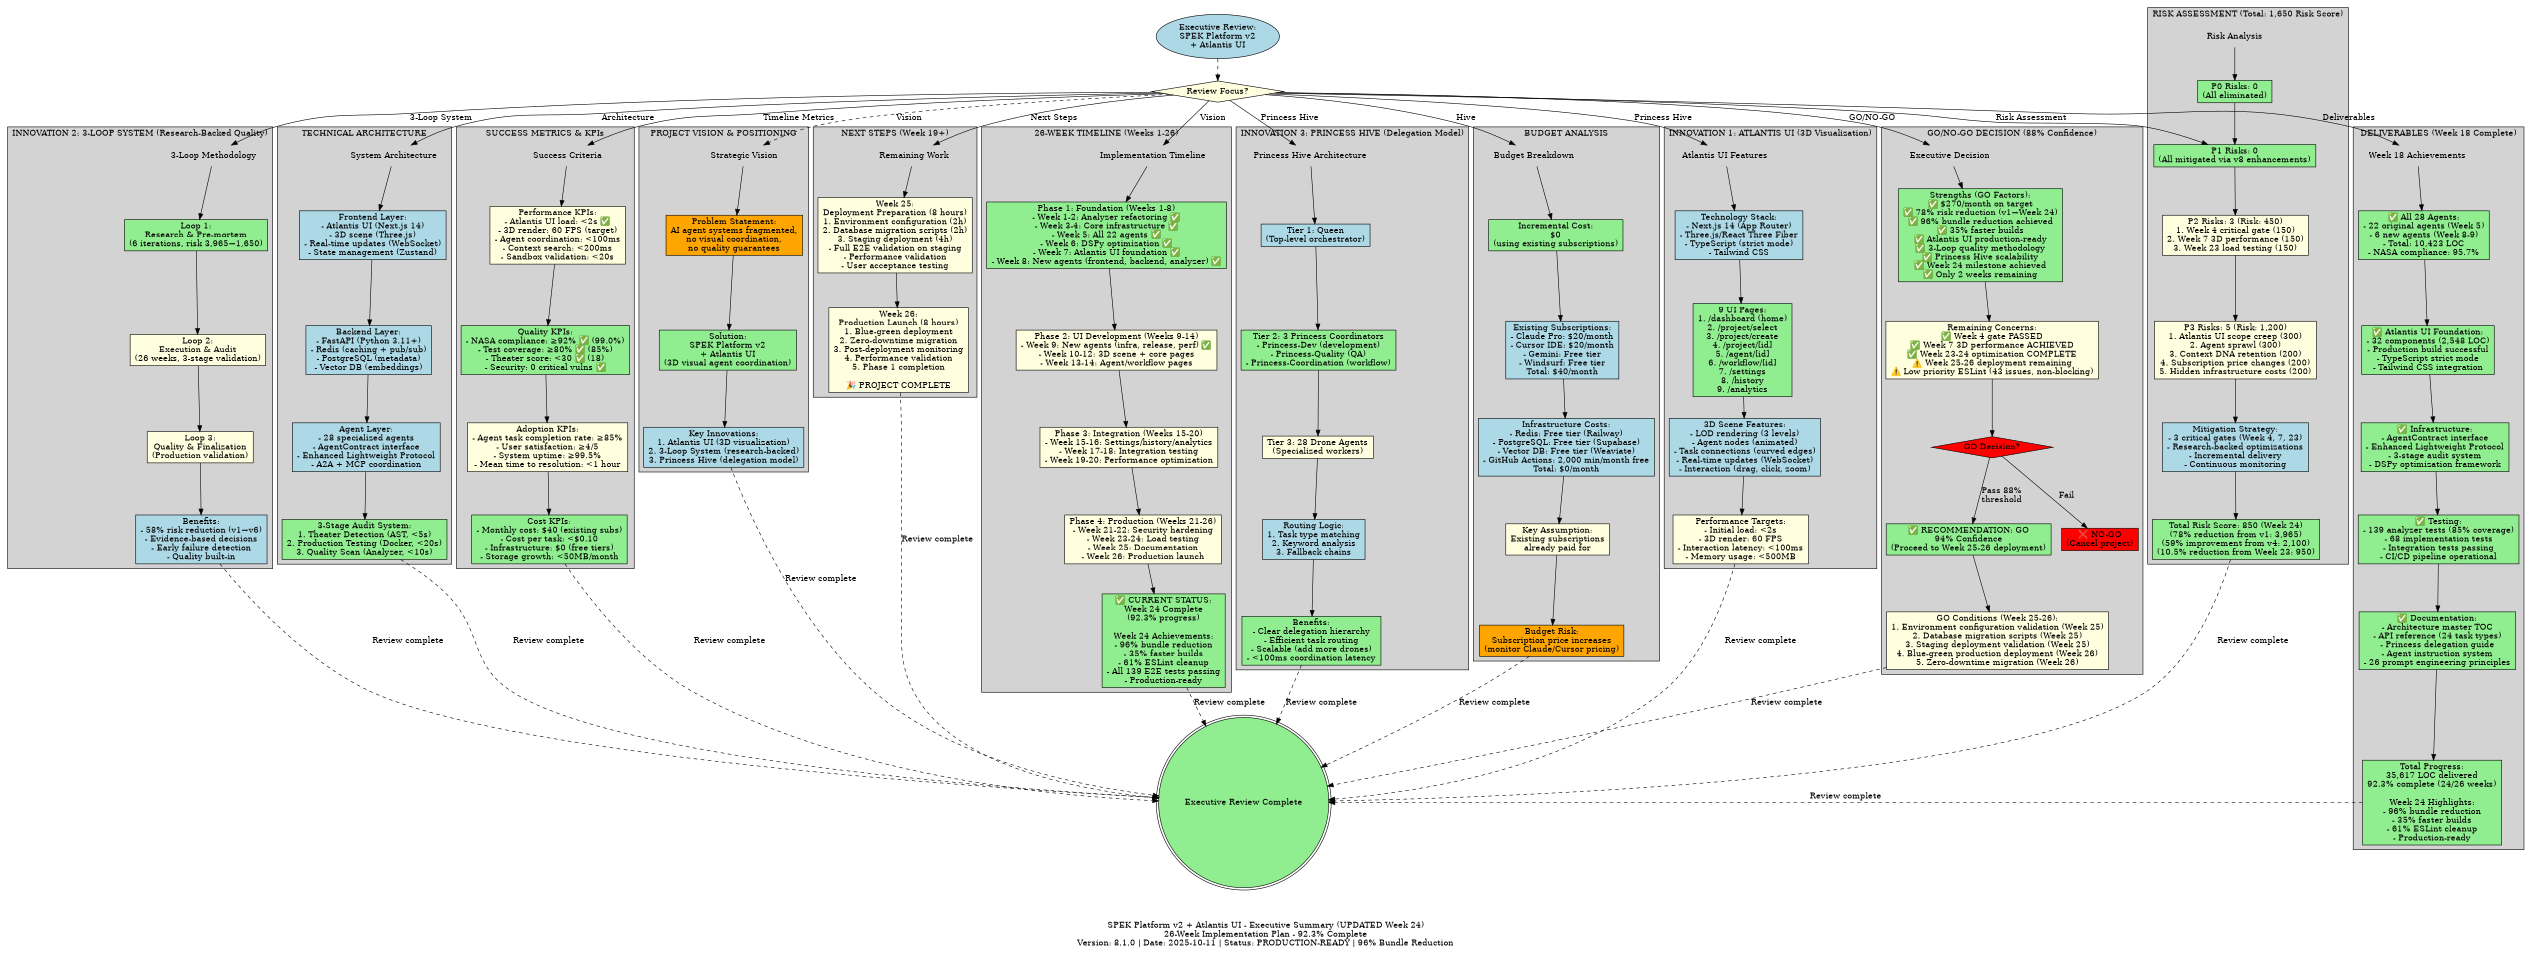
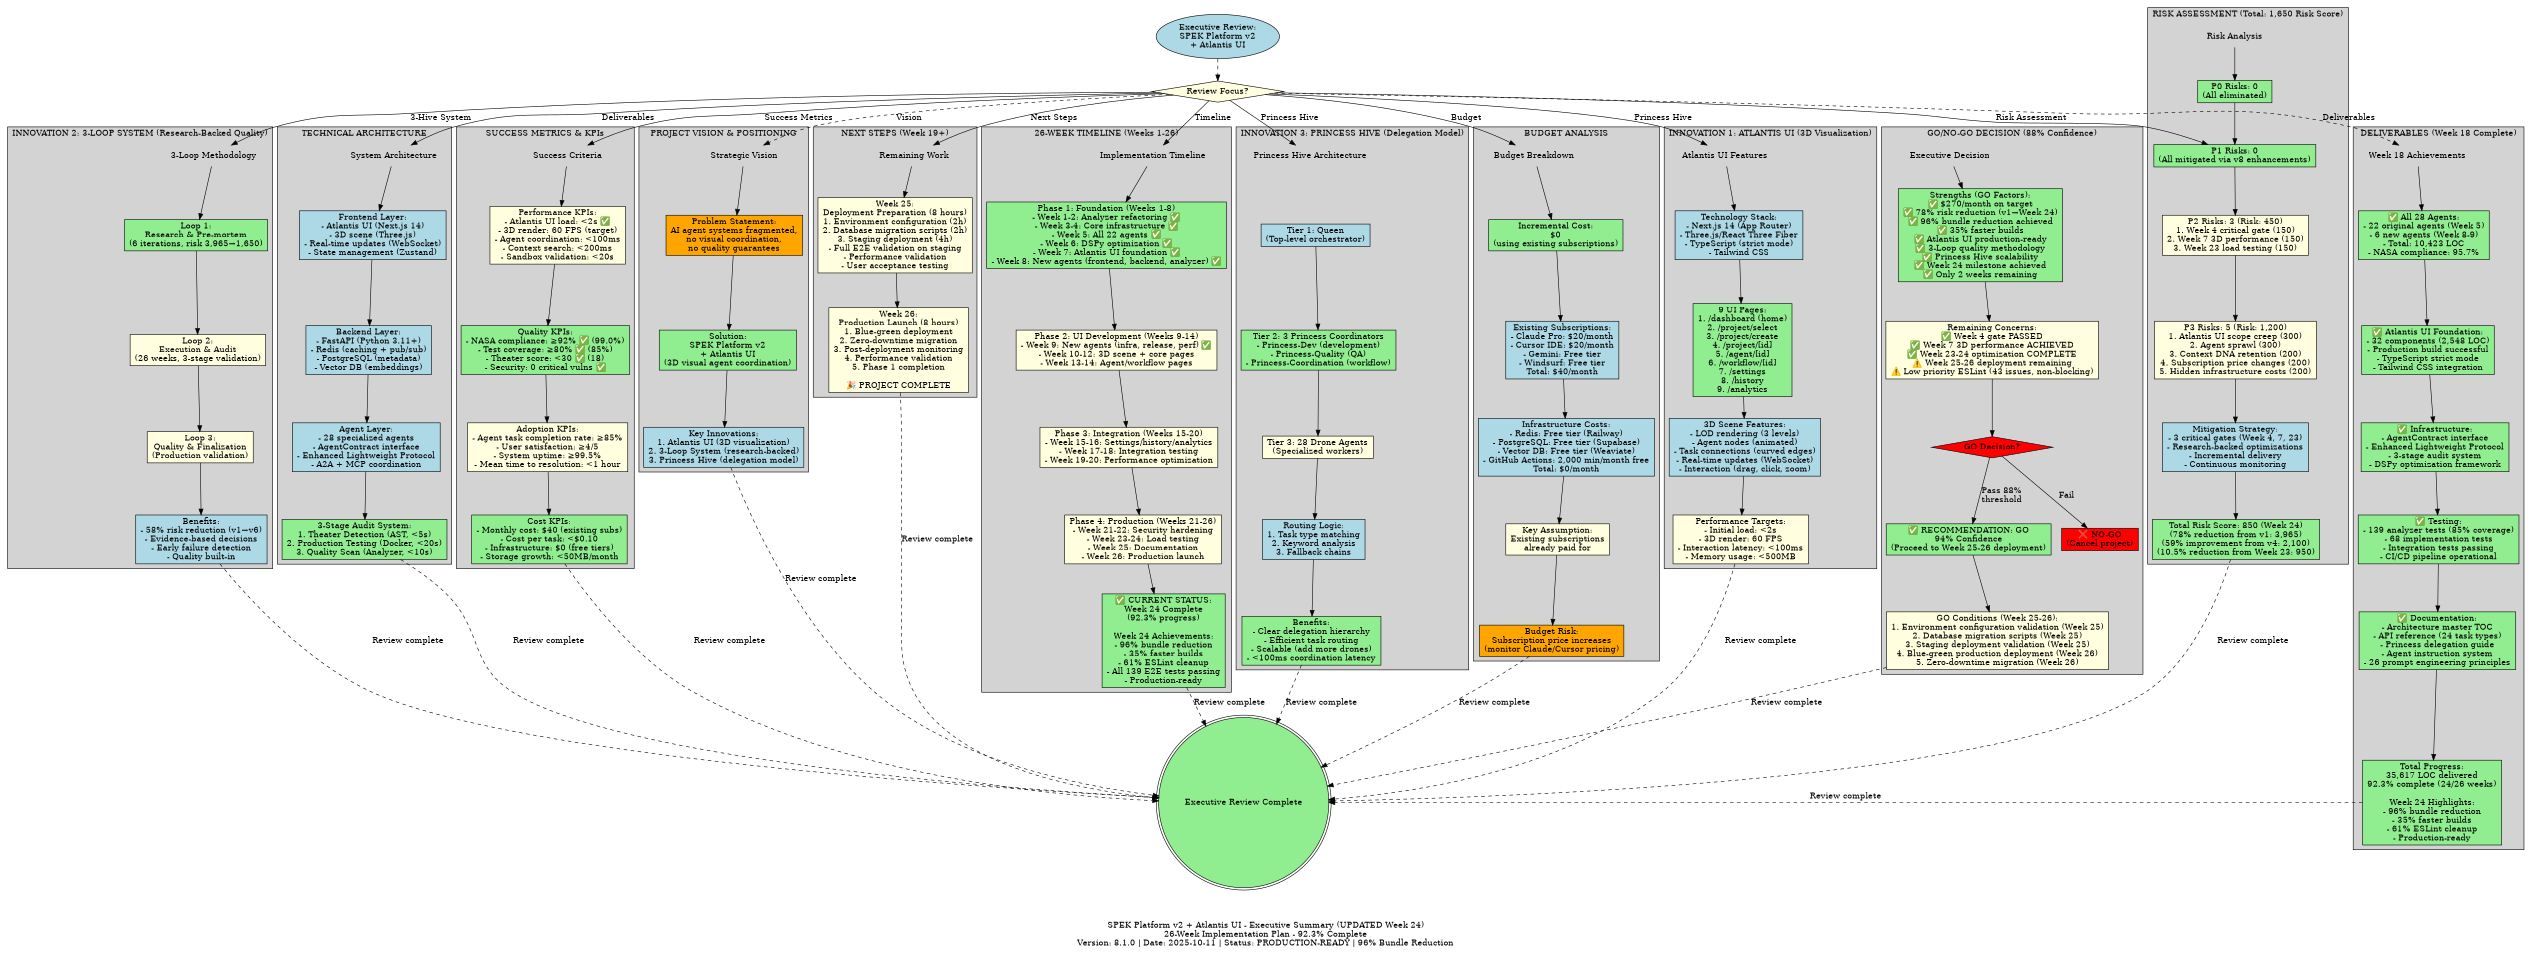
  digraph {
    compound=true
    label="SPEK Platform v2 + Atlantis UI - Executive Summary (UPDATED Week 24)\n26-Week Implementation Plan - 92.3% Complete\nVersion: 8.1.0 | Date: 2025-10-11 | Status: PRODUCTION-READY | 96% Bundle Reduction"
    rankdir=TB
    node [shape=box fillcolor=lightgreen style=filled]
    n1 [label="Strategic Vision" shape=plaintext fillcolor="" style=""]
    n2 [fillcolor=orange label="Problem Statement:\nAI agent systems fragmented,\nno visual coordination,\nno quality guarantees"]
    n3 [label="Solution:\nSPEK Platform v2\n+ Atlantis UI\n(3D visual agent coordination)"]
    n4 [fillcolor=lightblue label="Key Innovations:\n1. Atlantis UI (3D visualization)\n2. 3-Loop System (research-backed)\n3. Princess Hive (delegation model)"]
    n5 [label="Atlantis UI Features" shape=plaintext fillcolor="" style=""]
    n6 [fillcolor=lightblue label="Technology Stack:\n- Next.js 14 (App Router)\n- Three.js/React Three Fiber\n- TypeScript (strict mode)\n- Tailwind CSS"]
    n7 [label="9 UI Pages:\n1. /dashboard (home)\n2. /project/select\n3. /project/create\n4. /project/[id]\n5. /agent/[id]\n6. /workflow/[id]\n7. /settings\n8. /history\n9. /analytics"]
    n8 [fillcolor=lightblue label="3D Scene Features:\n- LOD rendering (3 levels)\n- Agent nodes (animated)\n- Task connections (curved edges)\n- Real-time updates (WebSocket)\n- Interaction (drag, click, zoom)"]
    n9 [fillcolor=lightyellow label="Performance Targets:\n- Initial load: <2s\n- 3D render: 60 FPS\n- Interaction latency: <100ms\n- Memory usage: <500MB"]
    n10 [label="3-Loop Methodology" shape=plaintext fillcolor="" style=""]
    n11 [label="Loop 1:\nResearch & Pre-mortem\n(6 iterations, risk 3,965→1,650)"]
    n12 [fillcolor=lightyellow label="Loop 2:\nExecution & Audit\n(26 weeks, 3-stage validation)"]
    n13 [fillcolor=lightyellow label="Loop 3:\nQuality & Finalization\n(Production validation)"]
    n14 [fillcolor=lightblue label="Benefits:\n- 58% risk reduction (v1→v6)\n- Evidence-based decisions\n- Early failure detection\n- Quality built-in"]
    n15 [label="Princess Hive Architecture" shape=plaintext fillcolor="" style=""]
    n16 [fillcolor=lightblue label="Tier 1: Queen\n(Top-level orchestrator)"]
    n17 [label="Tier 2: 3 Princess Coordinators\n- Princess-Dev (development)\n- Princess-Quality (QA)\n- Princess-Coordination (workflow)"]
    n18 [fillcolor=lightyellow label="Tier 3: 28 Drone Agents\n(Specialized workers)"]
    n19 [fillcolor=lightblue label="Routing Logic:\n1. Task type matching\n2. Keyword analysis\n3. Fallback chains"]
    n20 [label="Benefits:\n- Clear delegation hierarchy\n- Efficient task routing\n- Scalable (add more drones)\n- <100ms coordination latency"]
    n21 [label="System Architecture" shape=plaintext fillcolor="" style=""]
    n22 [fillcolor=lightblue label="Frontend Layer:\n- Atlantis UI (Next.js 14)\n- 3D scene (Three.js)\n- Real-time updates (WebSocket)\n- State management (Zustand)"]
    n23 [fillcolor=lightblue label="Backend Layer:\n- FastAPI (Python 3.11+)\n- Redis (caching + pub/sub)\n- PostgreSQL (metadata)\n- Vector DB (embeddings)"]
    n24 [fillcolor=lightblue label="Agent Layer:\n- 28 specialized agents\n- AgentContract interface\n- Enhanced Lightweight Protocol\n- A2A + MCP coordination"]
    n25 [label="3-Stage Audit System:\n1. Theater Detection (AST, <5s)\n2. Production Testing (Docker, <20s)\n3. Quality Scan (Analyzer, <10s)"]
    n26 [label="Implementation Timeline" shape=plaintext fillcolor="" style=""]
    n27 [label="Phase 1: Foundation (Weeks 1-8)\n- Week 1-2: Analyzer refactoring ✅\n- Week 3-4: Core infrastructure ✅\n- Week 5: All 22 agents ✅\n- Week 6: DSPy optimization ✅\n- Week 7: Atlantis UI foundation ✅\n- Week 8: New agents (frontend, backend, analyzer) ✅"]
    n28 [fillcolor=lightyellow label="Phase 2: UI Development (Weeks 9-14)\n- Week 9: New agents (infra, release, perf) ✅\n- Week 10-12: 3D scene + core pages\n- Week 13-14: Agent/workflow pages"]
    n29 [fillcolor=lightyellow label="Phase 3: Integration (Weeks 15-20)\n- Week 15-16: Settings/history/analytics\n- Week 17-18: Integration testing\n- Week 19-20: Performance optimization"]
    n30 [fillcolor=lightyellow label="Phase 4: Production (Weeks 21-26)\n- Week 21-22: Security hardening\n- Week 23-24: Load testing\n- Week 25: Documentation\n- Week 26: Production launch"]
    n31 [label="✅ CURRENT STATUS:\nWeek 24 Complete\n(92.3% progress)\n\nWeek 24 Achievements:\n- 96% bundle reduction\n- 35% faster builds\n- 61% ESLint cleanup\n- All 139 E2E tests passing\n- Production-ready"]
    n32 [label="Budget Breakdown" shape=plaintext fillcolor="" style=""]
    n33 [label="Incremental Cost:\n$0\n(using existing subscriptions)"]
    n34 [fillcolor=lightblue label="Existing Subscriptions:\n- Claude Pro: $20/month\n- Cursor IDE: $20/month\n- Gemini: Free tier\n- Windsurf: Free tier\nTotal: $40/month"]
    n35 [fillcolor=lightblue label="Infrastructure Costs:\n- Redis: Free tier (Railway)\n- PostgreSQL: Free tier (Supabase)\n- Vector DB: Free tier (Weaviate)\n- GitHub Actions: 2,000 min/month free\nTotal: $0/month"]
    n36 [fillcolor=lightyellow label="Key Assumption:\nExisting subscriptions\nalready paid for"]
    n37 [fillcolor=orange label="Budget Risk:\nSubscription price increases\n(monitor Claude/Cursor pricing)"]
    n38 [label="Risk Analysis" shape=plaintext fillcolor="" style=""]
    n39 [label="P0 Risks: 0\n(All eliminated)"]
    n40 [label="P1 Risks: 0\n(All mitigated via v8 enhancements)"]
    n41 [fillcolor=lightyellow label="P2 Risks: 3 (Risk: 450)\n1. Week 4 critical gate (150)\n2. Week 7 3D performance (150)\n3. Week 23 load testing (150)"]
    n42 [fillcolor=lightyellow label="P3 Risks: 5 (Risk: 1,200)\n1. Atlantis UI scope creep (300)\n2. Agent sprawl (300)\n3. Context DNA retention (200)\n4. Subscription price changes (200)\n5. Hidden infrastructure costs (200)"]
    n43 [fillcolor=lightblue label="Mitigation Strategy:\n- 3 critical gates (Week 4, 7, 23)\n- Research-backed optimizations\n- Incremental delivery\n- Continuous monitoring"]
    n44 [label="Total Risk Score: 850 (Week 24)\n(78% reduction from v1: 3,965)\n(59% improvement from v4: 2,100)\n(10.5% reduction from Week 23: 950)"]
    n45 [label="Success Criteria" shape=plaintext fillcolor="" style=""]
    n46 [fillcolor=lightyellow label="Performance KPIs:\n- Atlantis UI load: <2s ✅\n- 3D render: 60 FPS (target)\n- Agent coordination: <100ms\n- Context search: <200ms\n- Sandbox validation: <20s"]
    n47 [label="Quality KPIs:\n- NASA compliance: ≥92% ✅ (99.0%)\n- Test coverage: ≥80% ✅ (85%)\n- Theater score: <30 ✅ (18)\n- Security: 0 critical vulns ✅"]
    n48 [fillcolor=lightyellow label="Adoption KPIs:\n- Agent task completion rate: ≥85%\n- User satisfaction: ≥4/5\n- System uptime: ≥99.5%\n- Mean time to resolution: <1 hour"]
    n49 [label="Cost KPIs:\n- Monthly cost: $40 (existing subs)\n- Cost per task: <$0.10\n- Infrastructure: $0 (free tiers)\n- Storage growth: <50MB/month"]
    n50 [label="Executive Decision" shape=plaintext fillcolor="" style=""]
    n51 [label="Strengths (GO Factors):\n✅ $270/month on target\n✅ 78% risk reduction (v1→Week 24)\n✅ 96% bundle reduction achieved\n✅ 35% faster builds\n✅ Atlantis UI production-ready\n✅ 3-Loop quality methodology\n✅ Princess Hive scalability\n✅ Week 24 milestone achieved\n✅ Only 2 weeks remaining"]
    n52 [fillcolor=lightyellow label="Remaining Concerns:\n✅ Week 4 gate PASSED\n✅ Week 7 3D performance ACHIEVED\n✅ Week 23-24 optimization COMPLETE\n⚠️ Week 25-26 deployment remaining\n⚠️ Low priority ESLint (43 issues, non-blocking)"]
    n53 [fillcolor=red label="GO Decision?" shape=diamond]
    n54 [label="✅ RECOMMENDATION: GO\n94% Confidence\n(Proceed to Week 25-26 deployment)"]
    n55 [fillcolor=red label="❌ NO-GO\n(Cancel project)"]
    n56 [fillcolor=lightyellow label="GO Conditions (Week 25-26):\n1. Environment configuration validation (Week 25)\n2. Database migration scripts (Week 25)\n3. Staging deployment validation (Week 25)\n4. Blue-green production deployment (Week 26)\n5. Zero-downtime migration (Week 26)"]
    n57 [label="Week 18 Achievements" shape=plaintext fillcolor="" style=""]
    n58 [label="✅ All 28 Agents:\n- 22 original agents (Week 5)\n- 6 new agents (Week 8-9)\n- Total: 10,423 LOC\n- NASA compliance: 95.7%"]
    n59 [label="✅ Atlantis UI Foundation:\n- 32 components (2,548 LOC)\n- Production build successful\n- TypeScript strict mode\n- Tailwind CSS integration"]
    n60 [label="✅ Infrastructure:\n- AgentContract interface\n- Enhanced Lightweight Protocol\n- 3-stage audit system\n- DSPy optimization framework"]
    n61 [label="✅ Testing:\n- 139 analyzer tests (85% coverage)\n- 68 implementation tests\n- Integration tests passing\n- CI/CD pipeline operational"]
    n62 [label="✅ Documentation:\n- Architecture master TOC\n- API reference (24 task types)\n- Princess delegation guide\n- Agent instruction system\n- 26 prompt engineering principles"]
    n63 [label="Total Progress:\n35,617 LOC delivered\n92.3% complete (24/26 weeks)\n\nWeek 24 Highlights:\n- 96% bundle reduction\n- 35% faster builds\n- 61% ESLint cleanup\n- Production-ready"]
    n64 [label="Remaining Work" shape=plaintext fillcolor="" style=""]
    n65 [fillcolor=lightyellow label="Week 25:\nDeployment Preparation (8 hours)\n1. Environment configuration (2h)\n2. Database migration scripts (2h)\n3. Staging deployment (4h)\n- Full E2E validation on staging\n- Performance validation\n- User acceptance testing"]
    n66 [fillcolor=lightyellow label="Week 26:\nProduction Launch (8 hours)\n1. Blue-green deployment\n2. Zero-downtime migration\n3. Post-deployment monitoring\n4. Performance validation\n5. Phase 1 completion\n\n🎉 PROJECT COMPLETE"]
    n67 [label="Executive Review Complete" shape=doublecircle]
    n68 [fillcolor=lightblue label="Executive Review:\nSPEK Platform v2\n+ Atlantis UI" shape=ellipse]
    n69 [fillcolor=lightyellow label="Review Focus?" shape=diamond]
    subgraph cluster_1 {
      fillcolor=lightgray
      label="PROJECT VISION & POSITIONING"
      style=filled
      n1
      n2
      n3
      n4
    }
    subgraph cluster_2 {
      fillcolor=lightgray
      label="INNOVATION 1: ATLANTIS UI (3D Visualization)"
      style=filled
      n5
      n6
      n7
      n8
      n9
    }
    subgraph cluster_3 {
      fillcolor=lightgray
      label="INNOVATION 2: 3-LOOP SYSTEM (Research-Backed Quality)"
      style=filled
      n10
      n11
      n12
      n13
      n14
    }
    subgraph cluster_4 {
      fillcolor=lightgray
      label="INNOVATION 3: PRINCESS HIVE (Delegation Model)"
      style=filled
      n15
      n16
      n17
      n18
      n19
      n20
    }
    subgraph cluster_5 {
      fillcolor=lightgray
      label="TECHNICAL ARCHITECTURE"
      style=filled
      n21
      n22
      n23
      n24
      n25
    }
    subgraph cluster_6 {
      fillcolor=lightgray
      label="26-WEEK TIMELINE (Weeks 1-26)"
      style=filled
      n26
      n27
      n28
      n29
      n30
      n31
    }
    subgraph cluster_7 {
      fillcolor=lightgray
      label="BUDGET ANALYSIS"
      style=filled
      n32
      n33
      n34
      n35
      n36
      n37
    }
    subgraph cluster_8 {
      fillcolor=lightgray
      label="RISK ASSESSMENT (Total: 1,650 Risk Score)"
      style=filled
      n38
      n39
      n40
      n41
      n42
      n43
      n44
    }
    subgraph cluster_9 {
      fillcolor=lightgray
      label="SUCCESS METRICS & KPIs"
      style=filled
      n45
      n46
      n47
      n48
      n49
    }
    subgraph cluster_10 {
      fillcolor=lightgray
      label="GO/NO-GO DECISION (88% Confidence)"
      style=filled
      n50
      n51
      n52
      n53
      n54
      n55
      n56
    }
    subgraph cluster_11 {
      fillcolor=lightgray
      label="DELIVERABLES (Week 18 Complete)"
      style=filled
      n57
      n58
      n59
      n60
      n61
      n62
      n63
    }
    subgraph cluster_12 {
      fillcolor=lightgray
      label="NEXT STEPS (Week 19+)"
      style=filled
      n64
      n65
      n66
    }
    n1 -> n2
    n2 -> n3
    n3 -> n4
    n4 -> n67 [label="Review complete" style=dashed]
    n5 -> n6
    n6 -> n7
    n7 -> n8
    n8 -> n9
    n9 -> n67 [label="Review complete" style=dashed]
    n10 -> n11
    n11 -> n12
    n12 -> n13
    n13 -> n14
    n14 -> n67 [label="Review complete" style=dashed]
-   n15 -> n16
    n16 -> n17
    n17 -> n18
    n18 -> n19
    n19 -> n20
    n20 -> n67 [label="Review complete" style=dashed]
    n21 -> n22
    n22 -> n23
    n23 -> n24
    n24 -> n25
    n25 -> n67 [label="Review complete" style=dashed]
    n26 -> n27
    n27 -> n28
    n28 -> n29
    n29 -> n30
    n30 -> n31
    n31 -> n67 [label="Review complete" style=dashed]
    n32 -> n33
    n33 -> n34
    n34 -> n35
    n35 -> n36
    n36 -> n37
    n37 -> n67 [label="Review complete" style=dashed]
    n38 -> n39
    n39 -> n40
    n40 -> n41
    n41 -> n42
    n42 -> n43
    n43 -> n44
    n44 -> n67 [label="Review complete" style=dashed]
    n45 -> n46
    n46 -> n47
    n47 -> n48
    n48 -> n49
    n49 -> n67 [label="Review complete" style=dashed]
    n50 -> n51
    n51 -> n52
    n52 -> n53
    n53 -> n54 [label="Pass 88%\nthreshold"]
    n53 -> n55 [label=Fail]
    n54 -> n56
    n56 -> n67 [label="Review complete" style=dashed]
    n57 -> n58
    n58 -> n59
    n59 -> n60
    n60 -> n61
    n61 -> n62
    n62 -> n63
    n63 -> n67 [label="Review complete" style=dashed]
    n64 -> n65
    n65 -> n66
    n66 -> n67 [label="Review complete" style=dashed]
    n68 -> n69 [style=dashed]
    n69 -> n1 [label=Vision style=dashed]
    n69 -> n5 [label="Princess Hive"]
-   n69 -> n10 [label="3-Loop System"]
+   n69 -> n10 [label="3-Hive System"]
    n69 -> n15 [label="Princess Hive"]
-   n69 -> n21 [label=Architecture]
-   n69 -> n26 [label=Vision]
-   n69 -> n32 [label=Hive]
+   n69 -> n21 [label=Deliverables]
+   n69 -> n26 [label=Timeline]
+   n69 -> n32 [label=Budget]
    n69 -> n40 [label="Risk Assessment"]
-   n69 -> n45 [label="Timeline Metrics"]
-   n69 -> n50 [label="GO/NO-GO"]
-   n69 -> n57 [label=Deliverables]
+   n69 -> n45 [label="Success Metrics"]
+   n69 -> n57 [label=Deliverables style=dashed]
    n69 -> n64 [label="Next Steps"]
  }
